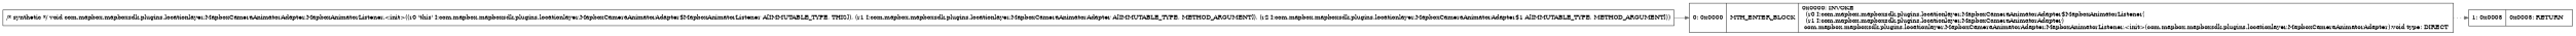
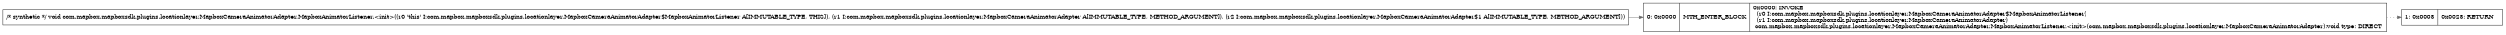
  digraph {
    rankdir=LR
    node [shape=record]
    edge [color=gray40]
    n1 [label="{0\:\ 0x0000|MTH_ENTER_BLOCK\l|0x0000: INVOKE  \l  (r0 I:com.mapbox.mapboxsdk.plugins.locationlayer.MapboxCameraAnimatorAdapter$MapboxAnimatorListener)\l  (r1 I:com.mapbox.mapboxsdk.plugins.locationlayer.MapboxCameraAnimatorAdapter)\l com.mapbox.mapboxsdk.plugins.locationlayer.MapboxCameraAnimatorAdapter.MapboxAnimatorListener.\<init\>(com.mapbox.mapboxsdk.plugins.locationlayer.MapboxCameraAnimatorAdapter):void type: DIRECT \l}"]
-   n2 [label="{1\:\ 0x0003|0x0003: RETURN   \l}"]
+   n2 [label="{1\:\ 0x0003|0x0023: RETURN   \l}"]
    n3 [label="{\/* synthetic *\/ void com.mapbox.mapboxsdk.plugins.locationlayer.MapboxCameraAnimatorAdapter.MapboxAnimatorListener.\<init\>((r0 'this' I:com.mapbox.mapboxsdk.plugins.locationlayer.MapboxCameraAnimatorAdapter$MapboxAnimatorListener A[IMMUTABLE_TYPE, THIS]), (r1 I:com.mapbox.mapboxsdk.plugins.locationlayer.MapboxCameraAnimatorAdapter A[IMMUTABLE_TYPE, METHOD_ARGUMENT]), (r2 I:com.mapbox.mapboxsdk.plugins.locationlayer.MapboxCameraAnimatorAdapter$1 A[IMMUTABLE_TYPE, METHOD_ARGUMENT])) }"]
    n1 -> n2 [style=dotted]
    n3 -> n1 [style=solid]
  }
